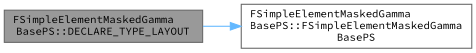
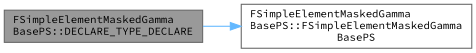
  digraph {
    rankdir=LR
    fontname="Source Code Pro"
    node [fontname="Source Code Pro" fontsize=10 shape=box style=filled]
-   n1 [color=gray40 fillcolor=grey60 fontcolor=black height=0.2 label="FSimpleElementMaskedGamma\lBasePS::DECLARE_TYPE_LAYOUT" width=0.4]
+   n1 [color=gray40 fillcolor=grey60 fontcolor=black height=0.2 label="FSimpleElementMaskedGamma\lBasePS::DECLARE_TYPE_DECLARE" width=0.4]
    n2 [color=grey40 fillcolor=white height=0.2 label="FSimpleElementMaskedGamma\lBasePS::FSimpleElementMaskedGamma\lBasePS" width=0.4]
    n1 -> n2 [color=steelblue1 fontname="Source Code Pro" fontsize=10 labelfontname=Helvetica labelfontsize=10 style=solid]
  }
